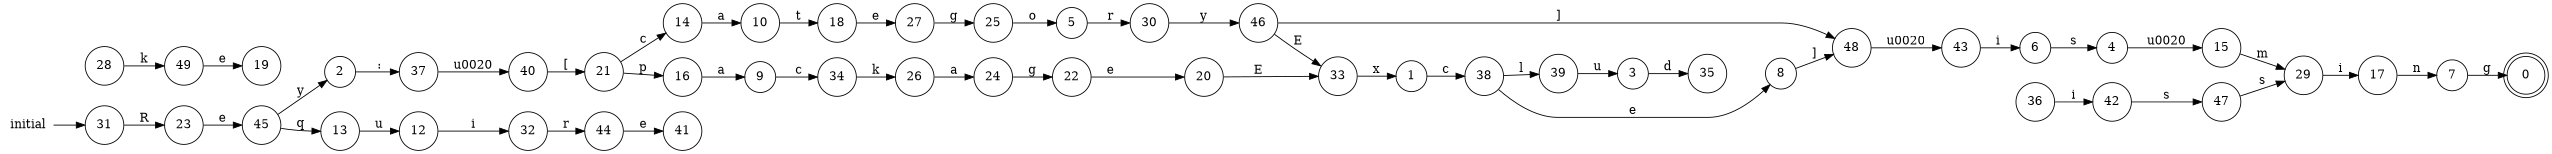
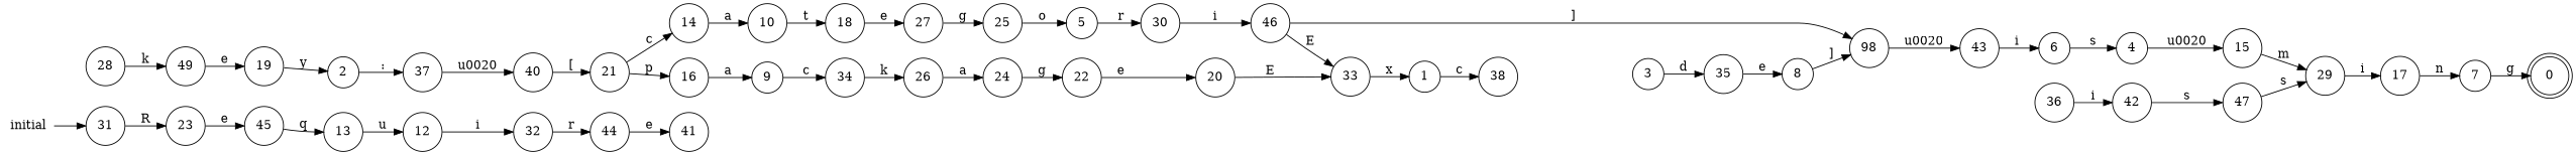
  digraph {
    rankdir=LR
    node [shape=circle]
    0 [shape=doublecircle]
    1
    38
-   39
    3
    2
    37
    40
    21
    35
    8
-   48
+   48 [label=98]
    4
    15
    29
    36
    42
    5
    30
    46
    33
    6
    7
    43
    9
    34
    26
    24
    10
    18
    27
    25
    28
    49
    19
    12
    32
    44
    41
    13
    14
    47
    16
    17
    20
    22
    23
    45
    31
    initial [shape=plaintext]
    1 -> 38 [label=c]
-   38 -> 39 [label=l]
-   39 -> 3 [label=u]
    3 -> 35 [label=d]
    2 -> 37 [label=":"]
    37 -> 40 [label="\u0020"]
    40 -> 21 [label="["]
    21 -> 14 [label=c]
    21 -> 16 [label=p]
-   38 -> 8 [label=e]
+   35 -> 8 [label=e]
    8 -> 48 [label="]"]
    48 -> 43 [label="\u0020"]
    4 -> 15 [label="\u0020"]
    15 -> 29 [label=m]
    29 -> 17 [label=i]
    36 -> 42 [label=i]
    42 -> 47 [label=s]
    5 -> 30 [label=r]
-   30 -> 46 [label=y]
+   30 -> 46 [label=i]
    46 -> 48 [label="]"]
    46 -> 33 [label=E]
    33 -> 1 [label=x]
    6 -> 4 [label=s]
    7 -> 0 [label=g]
    43 -> 6 [label=i]
    9 -> 34 [label=c]
    34 -> 26 [label=k]
    26 -> 24 [label=a]
    24 -> 22 [label=g]
    10 -> 18 [label=t]
    18 -> 27 [label=e]
    27 -> 25 [label=g]
    25 -> 5 [label=o]
    28 -> 49 [label=k]
    49 -> 19 [label=e]
-   45 -> 2 [label=y]
+   19 -> 2 [label=y]
    12 -> 32 [label=i]
    32 -> 44 [label=r]
    44 -> 41 [label=e]
    13 -> 12 [label=u]
    14 -> 10 [label=a]
    47 -> 29 [label=s]
    16 -> 9 [label=a]
    17 -> 7 [label=n]
    20 -> 33 [label=E]
    22 -> 20 [label=e]
    23 -> 45 [label=e]
    45 -> 13 [label=q]
    31 -> 23 [label=R]
    initial -> 31
  }
